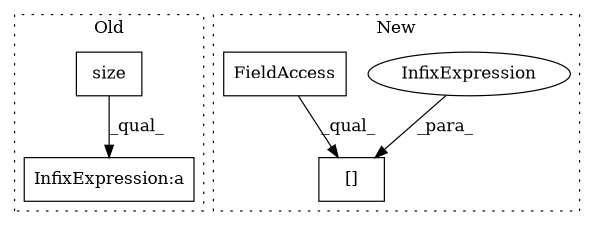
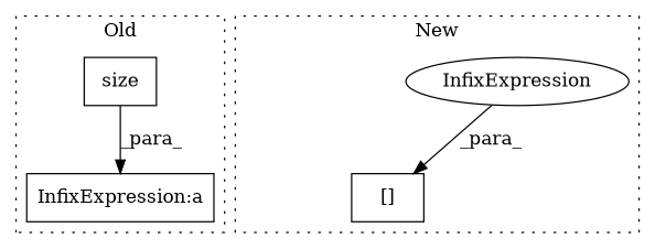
  digraph {
    node [shape=box]
    n1 [a=32 l="5,1" label=size s="4186,4192"]
    n2 [a=27 l=3 label="InfixExpression:a" s=4173]
    n3 [a=2 l="47,1" label="[]" s="4570,4618"]
    n4 [a=34 l=1 label=InfixExpression s=4617 shape=ellipse]
-   n5 [a=22 l=46 label=FieldAccess s=4570]
    subgraph cluster_1 {
      label=Old
      style=dotted
      n1
      n2
    }
    subgraph cluster_2 {
      label=New
      style=dotted
      n3
      n4
-     n5
    }
-   n1 -> n2 [label=_qual_]
+   n1 -> n2 [label=_para_]
    n4 -> n3 [label=_para_]
-   n5 -> n3 [label=_qual_]
  }
